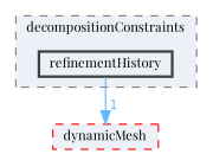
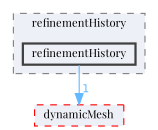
  digraph {
    compound=true
    fontname="Playfair Display"
    node [fillcolor="#edf0f7" fontname="Playfair Display" fontsize=10 shape=box]
    n1 [color=grey25 height=0.2 label=refinementHistory style="filled,bold" width=0.4]
    n2 [color=red height=0.2 label=dynamicMesh style="filled,dashed" width=0.4]
    subgraph cluster_1 {
      bgcolor="#edf0f7"
      fontsize=10
-     label=decompositionConstraints
+     label=refinementHistory
      pencolor=grey50
      style="filled,dashed"
      n1
    }
    n1 -> n2 [color=steelblue1 fontcolor=steelblue1 fontname="Playfair Display" fontsize=10 headlabel=1 labeldistance=1.5 labelfontname=Helvetica labelfontsize=10]
  }
